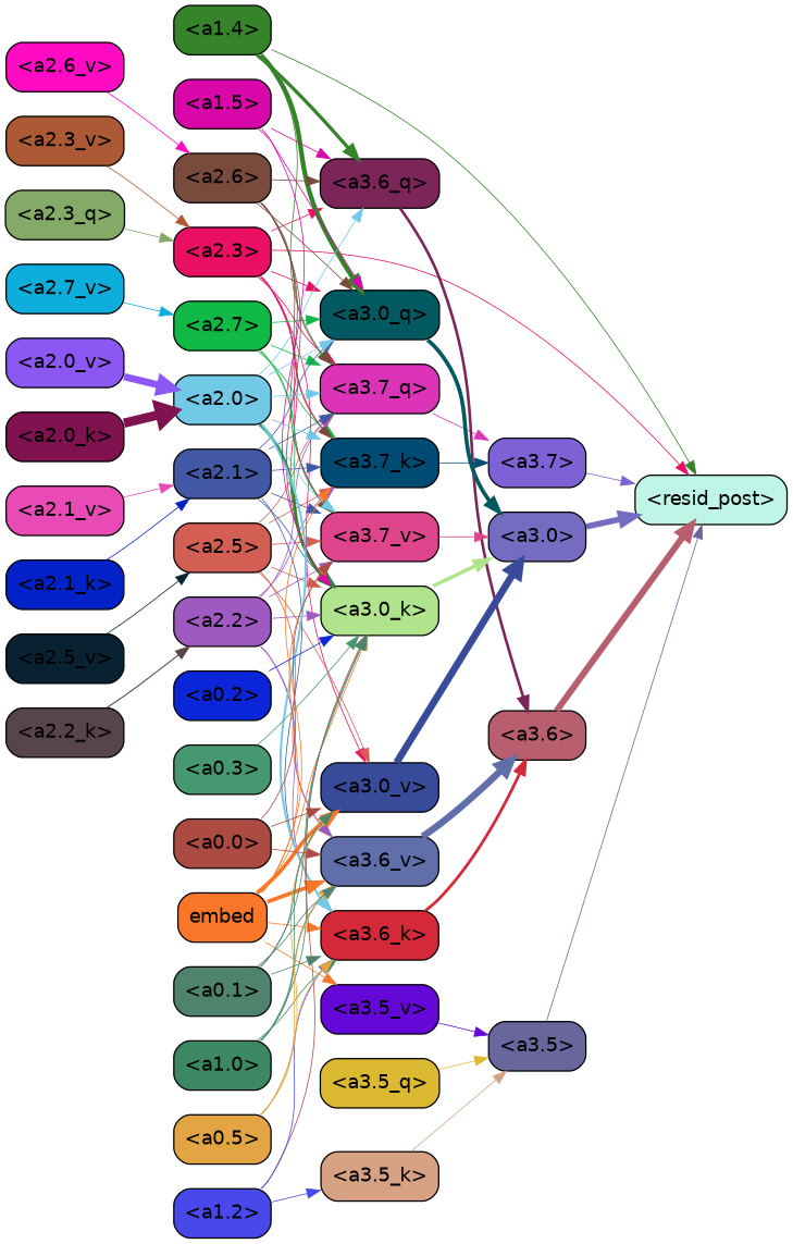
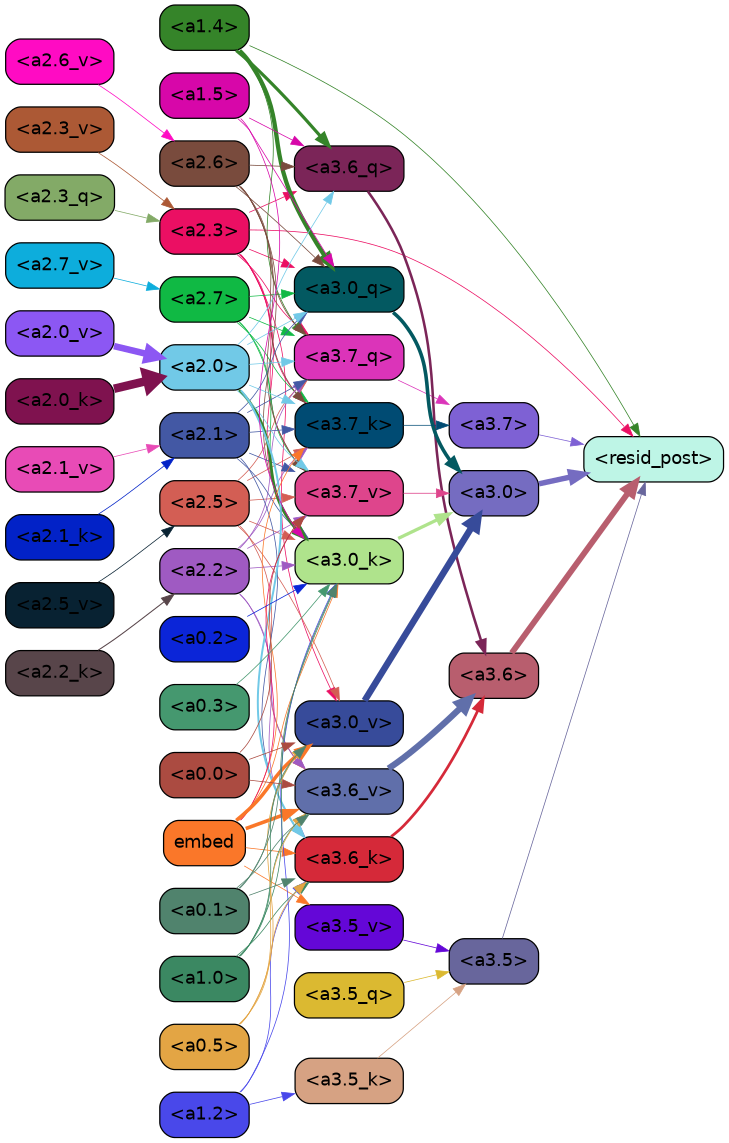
  strict digraph {
    rankdir=LR
    splines=true
    node [color=black fontname=Helvetica shape=box style="filled, rounded"]
    edge [color="#eb0f63" penwidth=0.6]
    "<a3.7>" [fillcolor="#7e61d4"]
    "<resid_post>" [fillcolor="#bef5e6"]
    "<a3.6>" [fillcolor="#b85e6e"]
    "<a3.5>" [fillcolor="#68669c"]
    "<a3.0>" [fillcolor="#756cc1"]
    "<a2.3>" [fillcolor="#eb0f63"]
    "<a3.7_q>" [fillcolor="#db34b9"]
    "<a3.6_q>" [fillcolor="#7b2558"]
    "<a3.0_q>" [fillcolor="#035961"]
    "<a3.7_k>" [fillcolor="#004b73"]
    "<a3.0_k>" [fillcolor="#afe38c"]
    "<a3.7_v>" [fillcolor="#de458c"]
    "<a3.0_v>" [fillcolor="#374b9a"]
    "<a1.4>" [fillcolor="#358429"]
    "<a3.5_q>" [fillcolor="#dbb931"]
    "<a3.6_k>" [fillcolor="#d52939"]
    "<a3.5_k>" [fillcolor="#d6a283"]
    "<a3.6_v>" [fillcolor="#606faa"]
    "<a3.5_v>" [fillcolor="#6407d7"]
    "<a2.7>" [fillcolor="#10b944"]
    "<a2.6>" [fillcolor="#794b3d"]
    "<a2.5>" [fillcolor="#d35e54"]
    "<a2.2>" [fillcolor="#9f5ac2"]
    "<a2.1>" [fillcolor="#4358a4"]
    "<a2.0>" [fillcolor="#71c9e7"]
    "<a1.5>" [fillcolor="#d707a9"]
    embed [fillcolor="#fa7729"]
    "<a1.2>" [fillcolor="#4948ea"]
    "<a1.0>" [fillcolor="#3b8862"]
    "<a0.5>" [fillcolor="#e3a544"]
    "<a0.1>" [fillcolor="#50836d"]
    "<a0.3>" [fillcolor="#45986f"]
    "<a0.2>" [fillcolor="#0b25d8"]
    "<a0.0>" [fillcolor="#ab4b41"]
    "<a2.3_q>" [fillcolor="#83aa67"]
    "<a2.2_k>" [fillcolor="#58454a"]
    "<a2.1_k>" [fillcolor="#0222c7"]
    "<a2.0_k>" [fillcolor="#7f124f"]
    "<a2.7_v>" [fillcolor="#0daddc"]
    "<a2.6_v>" [fillcolor="#ff0bc3"]
    "<a2.5_v>" [fillcolor="#082232"]
    "<a2.3_v>" [fillcolor="#ac5935"]
    "<a2.1_v>" [fillcolor="#e84bb6"]
    "<a2.0_v>" [fillcolor="#8c57f3"]
    "<a3.7>" -> "<resid_post>" [color="#7e61d4"]
    "<a3.6>" -> "<resid_post>" [color="#b85e6e" penwidth=4.648244500160217]
    "<a3.5>" -> "<resid_post>" [color="#68669c"]
    "<a3.0>" -> "<resid_post>" [color="#756cc1" penwidth=4.3288813829422]
    "<a2.3>" -> "<resid_post>"
    "<a2.3>" -> "<a3.7_q>"
    "<a2.3>" -> "<a3.6_q>"
    "<a2.3>" -> "<a3.0_q>"
    "<a2.3>" -> "<a3.7_k>"
    "<a2.3>" -> "<a3.0_k>"
    "<a2.3>" -> "<a3.7_v>"
    "<a2.3>" -> "<a3.0_v>"
    "<a3.7_q>" -> "<a3.7>" [color="#db34b9"]
    "<a3.6_q>" -> "<a3.6>" [color="#7b2558" penwidth=2.03758105635643]
    "<a3.0_q>" -> "<a3.0>" [color="#035961" penwidth=2.8638100624084473]
    "<a3.7_k>" -> "<a3.7>" [color="#004b73"]
    "<a3.0_k>" -> "<a3.0>" [color="#afe38c" penwidth=2.6274144649505615]
    "<a3.7_v>" -> "<a3.0>" [color="#de458c"]
    "<a3.0_v>" -> "<a3.0>" [color="#374b9a" penwidth=5.188832879066467]
    "<a1.4>" -> "<resid_post>" [color="#358429"]
    "<a1.4>" -> "<a3.7_q>" [color="#358429"]
    "<a1.4>" -> "<a3.6_q>" [color="#358429" penwidth=2.5397292599081993]
    "<a1.4>" -> "<a3.0_q>" [color="#358429" penwidth=3.3985572457313538]
    "<a3.5_q>" -> "<a3.5>" [color="#dbb931"]
    "<a3.6_k>" -> "<a3.6>" [color="#d52939" penwidth=2.174198240041733]
    "<a3.5_k>" -> "<a3.5>" [color="#d6a283"]
    "<a3.6_v>" -> "<a3.6>" [color="#606faa" penwidth=5.002329230308533]
    "<a3.5_v>" -> "<a3.5>" [color="#6407d7"]
    "<a2.7>" -> "<a3.7_q>" [color="#10b944"]
    "<a2.7>" -> "<a3.0_q>" [color="#10b944"]
    "<a2.7>" -> "<a3.7_k>" [color="#10b944"]
    "<a2.7>" -> "<a3.0_k>" [color="#10b944"]
    "<a2.7>" -> "<a3.7_v>" [color="#10b944"]
    "<a2.6>" -> "<a3.7_q>" [color="#794b3d"]
    "<a2.6>" -> "<a3.6_q>" [color="#794b3d"]
    "<a2.6>" -> "<a3.0_q>" [color="#794b3d"]
    "<a2.6>" -> "<a3.7_k>" [color="#794b3d"]
    "<a2.6>" -> "<a3.0_k>" [color="#794b3d"]
    "<a2.6>" -> "<a3.7_v>" [color="#794b3d"]
    "<a2.5>" -> "<a3.7_q>" [color="#d35e54"]
    "<a2.5>" -> "<a3.7_k>" [color="#d35e54"]
    "<a2.5>" -> "<a3.0_k>" [color="#d35e54"]
    "<a2.5>" -> "<a3.7_v>" [color="#d35e54"]
    "<a2.5>" -> "<a3.0_v>" [color="#d35e54"]
    "<a2.5>" -> "<a3.6_v>" [color="#d35e54"]
    "<a2.2>" -> "<a3.7_q>" [color="#9f5ac2"]
    "<a2.2>" -> "<a3.7_k>" [color="#9f5ac2"]
    "<a2.2>" -> "<a3.0_k>" [color="#9f5ac2"]
    "<a2.2>" -> "<a3.7_v>" [color="#9f5ac2"]
    "<a2.2>" -> "<a3.6_k>" [color="#9f5ac2"]
    "<a2.2>" -> "<a3.6_v>" [color="#9f5ac2"]
    "<a2.1>" -> "<a3.7_q>" [color="#4358a4"]
    "<a2.1>" -> "<a3.0_q>" [color="#4358a4"]
    "<a2.1>" -> "<a3.7_k>" [color="#4358a4"]
    "<a2.1>" -> "<a3.0_k>" [color="#4358a4"]
    "<a2.1>" -> "<a3.7_v>" [color="#4358a4"]
    "<a2.1>" -> "<a3.6_k>" [color="#4358a4"]
    "<a2.0>" -> "<a3.7_q>" [color="#71c9e7"]
    "<a2.0>" -> "<a3.6_q>" [color="#71c9e7"]
    "<a2.0>" -> "<a3.0_q>" [color="#71c9e7"]
    "<a2.0>" -> "<a3.7_k>" [color="#71c9e7"]
    "<a2.0>" -> "<a3.0_k>" [color="#358429" penwidth=2.205150544643402]
    "<a2.0>" -> "<a3.7_v>" [color="#71c9e7"]
    "<a2.0>" -> "<a3.6_k>" [color="#71c9e7" penwidth=1.5717863738536835]
    "<a1.5>" -> "<a3.6_q>" [color="#d707a9"]
    "<a1.5>" -> "<a3.0_q>" [color="#d707a9"]
    "<a1.5>" -> "<a3.0_k>" [color="#d707a9"]
    embed -> "<a3.7_k>" [color="#fa7729"]
    embed -> "<a3.0_k>" [color="#fa7729"]
-   embed -> "<a3.7_v>" [color="#fa7729"]
+   embed -> "<a3.7_v>"
    embed -> "<a3.0_v>" [color="#fa7729" penwidth=2.812090039253235]
    embed -> "<a3.6_k>" [color="#fa7729"]
    embed -> "<a3.6_v>" [color="#fa7729" penwidth=2.882729172706604]
    embed -> "<a3.5_v>" [color="#fa7729"]
-   "<a1.2>" -> "<a3.0_k>" [color="#ab4b41"]
+   "<a1.2>" -> "<a3.0_k>" [color="#4948ea"]
    "<a1.2>" -> "<a3.6_k>" [color="#4948ea"]
    "<a1.2>" -> "<a3.5_k>" [color="#4948ea"]
    "<a1.0>" -> "<a3.0_k>" [color="#3b8862"]
    "<a1.0>" -> "<a3.0_v>" [color="#3b8862"]
    "<a1.0>" -> "<a3.6_k>" [color="#3b8862"]
    "<a1.0>" -> "<a3.6_v>" [color="#3b8862"]
    "<a0.5>" -> "<a3.0_v>" [color="#e3a544" penwidth=0.6281400918960571]
    "<a0.5>" -> "<a3.6_k>" [color="#e3a544"]
    "<a0.5>" -> "<a3.6_v>" [color="#e3a544"]
    "<a0.1>" -> "<a3.0_k>" [color="#50836d"]
    "<a0.1>" -> "<a3.0_v>" [color="#50836d"]
    "<a0.1>" -> "<a3.6_k>" [color="#50836d"]
    "<a0.1>" -> "<a3.6_v>" [color="#50836d"]
    "<a0.3>" -> "<a3.0_k>" [color="#45986f"]
    "<a0.2>" -> "<a3.0_k>" [color="#0b25d8"]
    "<a0.0>" -> "<a3.7_v>" [color="#ab4b41"]
    "<a0.0>" -> "<a3.0_v>" [color="#ab4b41"]
    "<a0.0>" -> "<a3.6_v>" [color="#ab4b41"]
    "<a2.3_q>" -> "<a2.3>" [color="#83aa67"]
    "<a2.2_k>" -> "<a2.2>" [color="#58454a" penwidth=0.8337457180023193]
    "<a2.1_k>" -> "<a2.1>" [color="#0222c7"]
    "<a2.0_k>" -> "<a2.0>" [color="#7f124f" penwidth=6.795950889587402]
    "<a2.7_v>" -> "<a2.7>" [color="#0daddc"]
    "<a2.6_v>" -> "<a2.6>" [color="#ff0bc3"]
    "<a2.5_v>" -> "<a2.5>" [color="#082232"]
    "<a2.3_v>" -> "<a2.3>" [color="#ac5935"]
    "<a2.1_v>" -> "<a2.1>" [color="#e84bb6"]
    "<a2.0_v>" -> "<a2.0>" [color="#8c57f3" penwidth=5.211444020271301]
  }
